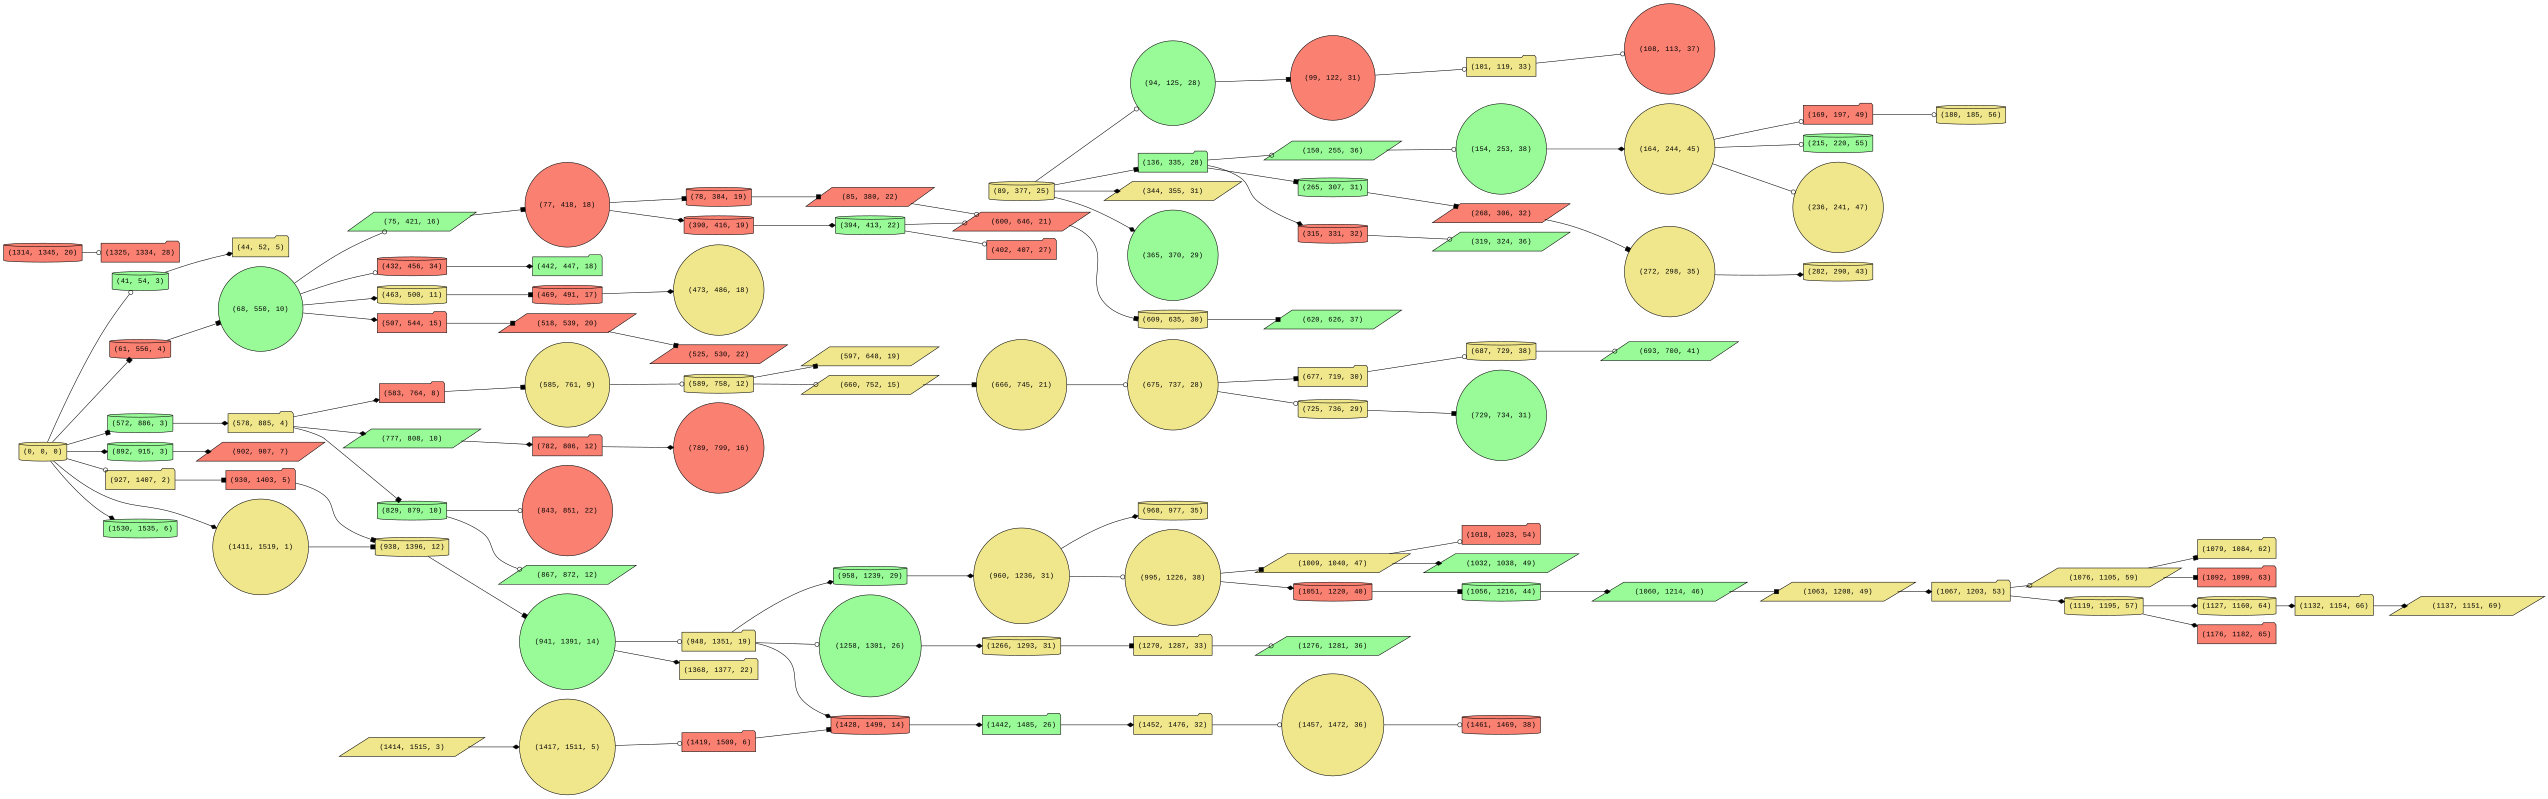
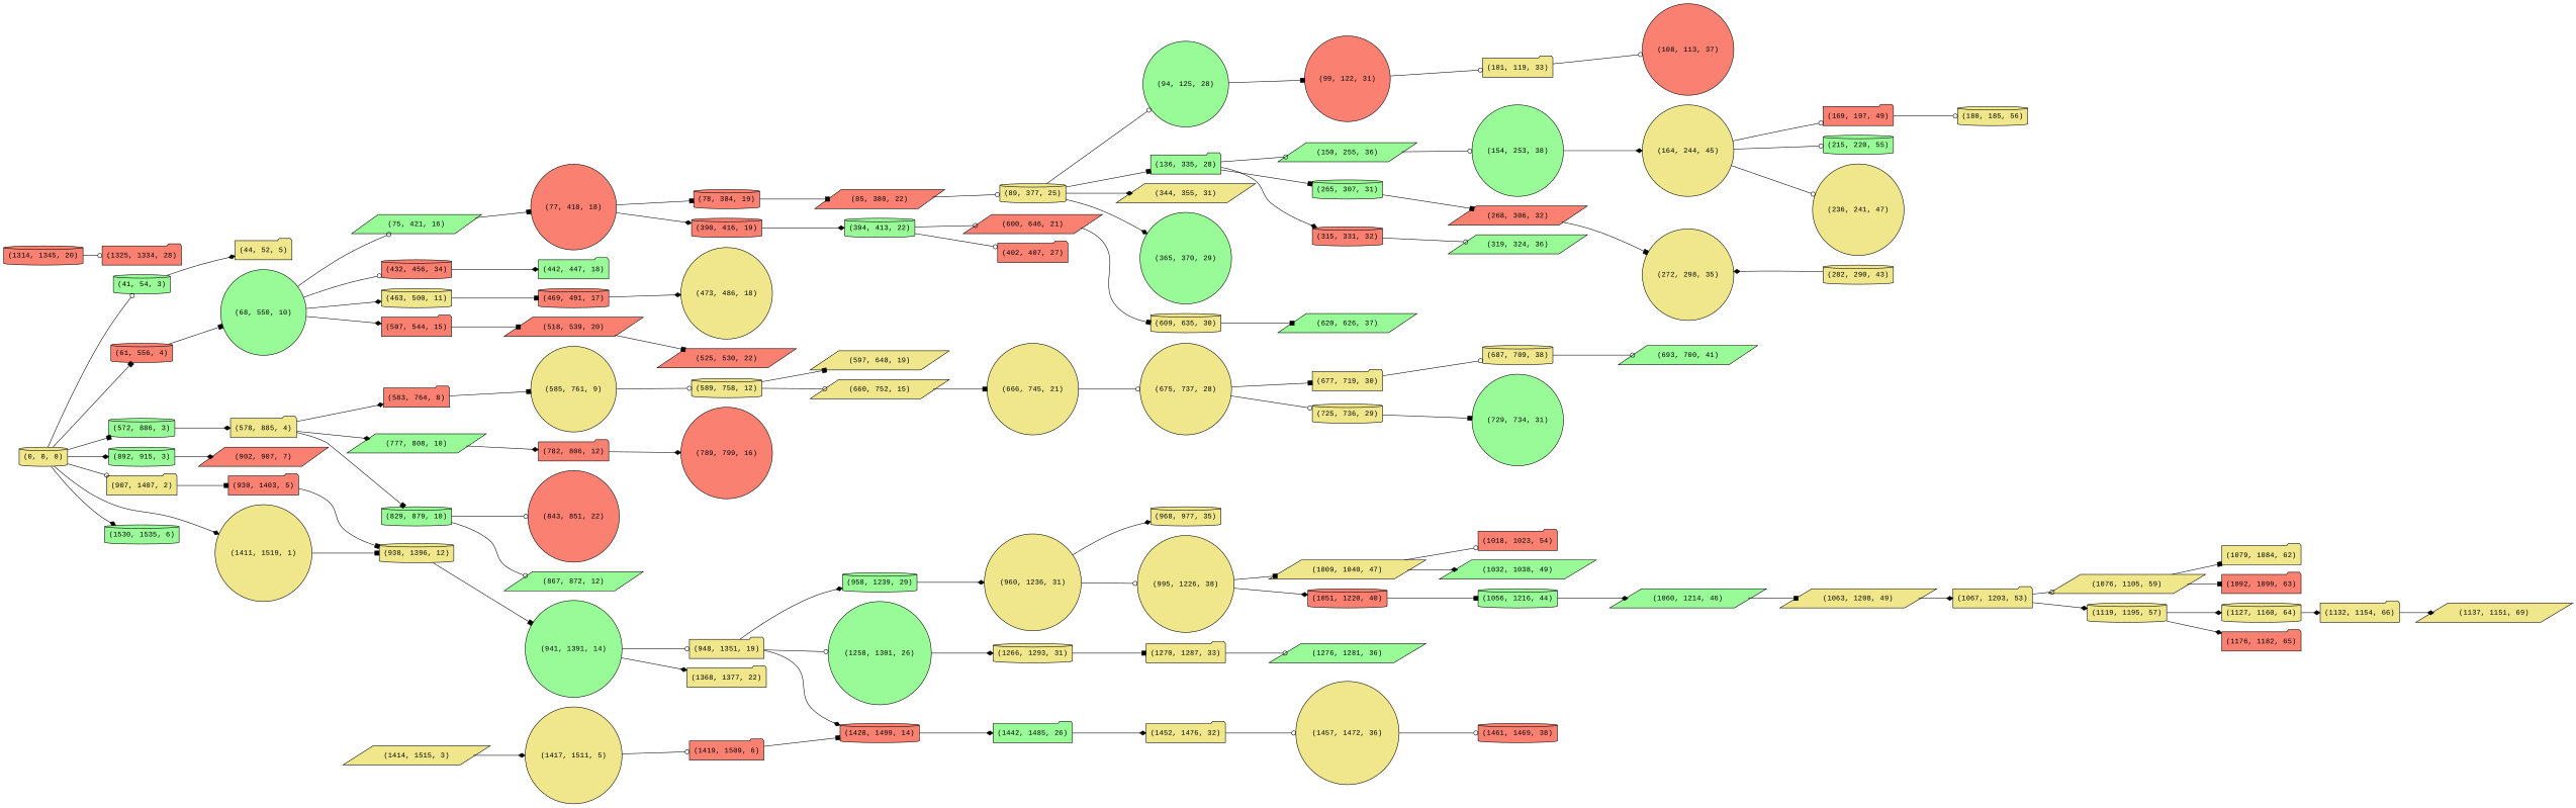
  digraph {
    fontname="Liberation Mono"
    rankdir=LR
    node [fillcolor=khaki fontname="Liberation Mono" shape=cylinder style=filled]
    edge [arrowhead=diamond fontname="Liberation Mono"]
    "(41, 54, 3)" [fillcolor=palegreen]
    "(0, 0, 0)"
    "(61, 556, 4)" [fillcolor=salmon]
    "(572, 886, 3)" [fillcolor=palegreen]
    "(892, 915, 3)" [fillcolor=palegreen]
-   "(927, 1407, 2)" [shape=folder]
+   "(927, 1407, 2)" [shape=folder label="(907, 1407, 2)"]
    "(1411, 1519, 1)" [shape=circle]
    "(1530, 1535, 6)" [fillcolor=palegreen]
    "(44, 52, 5)" [shape=folder]
    "(68, 550, 10)" [fillcolor=palegreen shape=circle]
    "(578, 885, 4)" [shape=folder]
    "(902, 907, 7)" [fillcolor=salmon shape=parallelogram]
    "(930, 1403, 5)" [fillcolor=salmon shape=folder]
    "(938, 1396, 12)"
    "(75, 421, 16)" [fillcolor=palegreen shape=parallelogram]
    n16 [fillcolor=salmon label="(432, 456, 34)"]
    "(463, 500, 11)"
    "(507, 544, 15)" [fillcolor=salmon shape=folder]
    "(77, 418, 18)" [fillcolor=salmon shape=circle]
    "(442, 447, 18)" [fillcolor=palegreen shape=folder]
    "(469, 491, 17)" [fillcolor=salmon]
    "(518, 539, 20)" [fillcolor=salmon shape=parallelogram]
    "(78, 384, 19)" [fillcolor=salmon]
    "(390, 416, 19)" [fillcolor=salmon]
    "(85, 380, 22)" [fillcolor=salmon shape=parallelogram]
    "(394, 413, 22)" [fillcolor=palegreen]
    "(89, 377, 25)"
    "(94, 125, 28)" [fillcolor=palegreen shape=circle]
    "(136, 335, 28)" [fillcolor=palegreen shape=folder]
    "(344, 355, 31)" [shape=parallelogram]
    "(365, 370, 29)" [fillcolor=palegreen shape=circle]
    "(99, 122, 31)" [fillcolor=salmon shape=circle]
    "(150, 255, 36)" [fillcolor=palegreen shape=parallelogram]
    "(265, 307, 31)" [fillcolor=palegreen]
    "(315, 331, 32)" [fillcolor=salmon]
    "(101, 119, 33)" [shape=folder]
    "(108, 113, 37)" [fillcolor=salmon shape=circle]
    "(154, 253, 38)" [fillcolor=palegreen shape=circle]
    "(268, 306, 32)" [fillcolor=salmon shape=parallelogram]
    "(319, 324, 36)" [fillcolor=palegreen shape=parallelogram]
    "(164, 244, 45)" [shape=circle]
    "(169, 197, 49)" [fillcolor=salmon shape=folder]
    "(215, 220, 55)" [fillcolor=palegreen]
    "(236, 241, 47)" [shape=circle]
    "(180, 185, 56)"
    "(272, 298, 35)" [shape=circle]
    "(282, 290, 43)"
    "(402, 407, 27)" [fillcolor=salmon shape=folder]
    "(600, 646, 21)" [fillcolor=salmon shape=parallelogram]
    "(473, 486, 18)" [shape=circle]
    "(525, 530, 22)" [fillcolor=salmon shape=parallelogram]
    "(583, 764, 8)" [fillcolor=salmon shape=folder]
    "(777, 808, 10)" [fillcolor=palegreen shape=parallelogram]
    "(829, 879, 10)" [fillcolor=palegreen]
    "(585, 761, 9)" [shape=circle]
    "(782, 806, 12)" [fillcolor=salmon shape=folder]
    "(843, 851, 22)" [fillcolor=salmon shape=circle]
    "(867, 872, 12)" [fillcolor=palegreen shape=parallelogram]
    "(589, 758, 12)"
    "(597, 648, 19)" [shape=parallelogram]
    "(660, 752, 15)" [shape=parallelogram]
    "(666, 745, 21)" [shape=circle]
    "(609, 635, 30)"
    "(620, 626, 37)" [fillcolor=palegreen shape=parallelogram]
    "(675, 737, 28)" [shape=circle]
    "(677, 719, 30)" [shape=folder]
    "(725, 736, 29)"
-   "(687, 709, 38)" [label="(687, 729, 38)"]
+   "(687, 709, 38)"
    "(729, 734, 31)" [fillcolor=palegreen shape=circle]
    "(693, 700, 41)" [fillcolor=palegreen shape=parallelogram]
    "(789, 799, 16)" [fillcolor=salmon shape=circle]
    "(941, 1391, 14)" [fillcolor=palegreen shape=circle]
    "(948, 1351, 19)" [shape=folder]
    "(1368, 1377, 22)" [shape=folder]
    "(958, 1239, 29)" [fillcolor=palegreen]
    "(1258, 1301, 26)" [fillcolor=palegreen shape=circle]
    "(1428, 1499, 14)" [fillcolor=salmon]
    "(960, 1236, 31)" [shape=circle]
    "(1266, 1293, 31)"
    "(1314, 1345, 20)" [fillcolor=salmon]
    "(1325, 1334, 28)" [fillcolor=salmon shape=folder]
    "(968, 977, 35)"
    "(995, 1226, 38)" [shape=circle]
    "(1009, 1040, 47)" [shape=parallelogram]
    "(1051, 1220, 40)" [fillcolor=salmon]
    "(1018, 1023, 54)" [fillcolor=salmon shape=folder]
    "(1032, 1038, 49)" [fillcolor=palegreen shape=parallelogram]
    "(1056, 1216, 44)" [fillcolor=palegreen]
    "(1060, 1214, 46)" [fillcolor=palegreen shape=parallelogram]
    "(1063, 1208, 49)" [shape=parallelogram]
    "(1067, 1203, 53)" [shape=folder]
    "(1076, 1105, 59)" [shape=parallelogram]
    "(1119, 1195, 57)"
    "(1079, 1084, 62)" [shape=folder]
    "(1092, 1099, 63)" [fillcolor=salmon shape=folder]
    "(1127, 1160, 64)"
    "(1176, 1182, 65)" [fillcolor=salmon shape=folder]
    "(1132, 1154, 66)" [shape=folder]
    "(1137, 1151, 69)" [shape=parallelogram]
    "(1270, 1287, 33)" [shape=folder]
    "(1276, 1281, 36)" [fillcolor=palegreen shape=parallelogram]
    "(1414, 1515, 3)" [shape=parallelogram]
    "(1417, 1511, 5)" [shape=circle]
    "(1419, 1509, 6)" [fillcolor=salmon shape=folder]
    "(1442, 1485, 26)" [fillcolor=palegreen shape=folder]
    "(1452, 1476, 32)" [shape=folder]
    "(1457, 1472, 36)" [shape=circle]
    "(1461, 1469, 38)" [fillcolor=salmon]
    "(41, 54, 3)" -> "(44, 52, 5)"
    "(0, 0, 0)" -> "(41, 54, 3)" [arrowhead=odot]
    "(0, 0, 0)" -> "(61, 556, 4)" [arrowhead=box]
    "(0, 0, 0)" -> "(572, 886, 3)" [arrowhead=box]
    "(0, 0, 0)" -> "(892, 915, 3)"
    "(0, 0, 0)" -> "(927, 1407, 2)" [arrowhead=odot]
    "(0, 0, 0)" -> "(1411, 1519, 1)"
    "(0, 0, 0)" -> "(1530, 1535, 6)"
    "(61, 556, 4)" -> "(68, 550, 10)" [arrowhead=box]
    "(572, 886, 3)" -> "(578, 885, 4)"
    "(892, 915, 3)" -> "(902, 907, 7)"
    "(927, 1407, 2)" -> "(930, 1403, 5)" [arrowhead=box]
    "(1411, 1519, 1)" -> "(938, 1396, 12)" [arrowhead=box]
    "(68, 550, 10)" -> "(75, 421, 16)" [arrowhead=odot]
    "(68, 550, 10)" -> n16 [arrowhead=odot]
    "(68, 550, 10)" -> "(463, 500, 11)"
    "(68, 550, 10)" -> "(507, 544, 15)"
    "(578, 885, 4)" -> "(583, 764, 8)"
    "(578, 885, 4)" -> "(777, 808, 10)"
    "(578, 885, 4)" -> "(829, 879, 10)" [arrowhead=box]
    "(930, 1403, 5)" -> "(938, 1396, 12)" [arrowhead=box]
    "(938, 1396, 12)" -> "(941, 1391, 14)" [arrowhead=box]
    "(75, 421, 16)" -> "(77, 418, 18)" [arrowhead=box]
    n16 -> "(442, 447, 18)"
    "(463, 500, 11)" -> "(469, 491, 17)" [arrowhead=box]
    "(507, 544, 15)" -> "(518, 539, 20)" [arrowhead=box]
    "(77, 418, 18)" -> "(78, 384, 19)" [arrowhead=box]
    "(77, 418, 18)" -> "(390, 416, 19)"
    "(469, 491, 17)" -> "(473, 486, 18)"
    "(518, 539, 20)" -> "(525, 530, 22)" [arrowhead=box]
    "(78, 384, 19)" -> "(85, 380, 22)" [arrowhead=box]
    "(390, 416, 19)" -> "(394, 413, 22)"
-   "(85, 380, 22)" -> "(600, 646, 21)" [arrowhead=odot]
+   "(85, 380, 22)" -> "(89, 377, 25)" [arrowhead=odot]
    "(394, 413, 22)" -> "(402, 407, 27)" [arrowhead=odot]
    "(394, 413, 22)" -> "(600, 646, 21)" [arrowhead=odot]
    "(89, 377, 25)" -> "(94, 125, 28)" [arrowhead=odot]
    "(89, 377, 25)" -> "(136, 335, 28)" [arrowhead=box]
    "(89, 377, 25)" -> "(344, 355, 31)"
    "(89, 377, 25)" -> "(365, 370, 29)"
    "(94, 125, 28)" -> "(99, 122, 31)" [arrowhead=box]
    "(136, 335, 28)" -> "(150, 255, 36)" [arrowhead=odot]
    "(136, 335, 28)" -> "(265, 307, 31)" [arrowhead=box]
    "(136, 335, 28)" -> "(315, 331, 32)"
    "(99, 122, 31)" -> "(101, 119, 33)" [arrowhead=odot]
    "(150, 255, 36)" -> "(154, 253, 38)" [arrowhead=odot]
    "(265, 307, 31)" -> "(268, 306, 32)" [arrowhead=box]
    "(315, 331, 32)" -> "(319, 324, 36)" [arrowhead=odot]
    "(101, 119, 33)" -> "(108, 113, 37)" [arrowhead=odot]
    "(154, 253, 38)" -> "(164, 244, 45)"
    "(268, 306, 32)" -> "(272, 298, 35)" [arrowhead=box]
    "(164, 244, 45)" -> "(169, 197, 49)" [arrowhead=odot]
    "(164, 244, 45)" -> "(215, 220, 55)" [arrowhead=odot]
    "(164, 244, 45)" -> "(236, 241, 47)" [arrowhead=odot]
    "(169, 197, 49)" -> "(180, 185, 56)" [arrowhead=odot]
-   "(272, 298, 35)" -> "(282, 290, 43)"
+   "(282, 290, 43)" -> "(272, 298, 35)"
    "(600, 646, 21)" -> "(609, 635, 30)" [arrowhead=box]
    "(583, 764, 8)" -> "(585, 761, 9)" [arrowhead=box]
    "(777, 808, 10)" -> "(782, 806, 12)"
    "(829, 879, 10)" -> "(843, 851, 22)" [arrowhead=odot]
    "(829, 879, 10)" -> "(867, 872, 12)" [arrowhead=odot]
    "(585, 761, 9)" -> "(589, 758, 12)" [arrowhead=odot]
    "(782, 806, 12)" -> "(789, 799, 16)"
    "(589, 758, 12)" -> "(597, 648, 19)" [arrowhead=box]
    "(589, 758, 12)" -> "(660, 752, 15)" [arrowhead=odot]
    "(660, 752, 15)" -> "(666, 745, 21)" [arrowhead=box]
    "(666, 745, 21)" -> "(675, 737, 28)" [arrowhead=odot]
    "(609, 635, 30)" -> "(620, 626, 37)" [arrowhead=box]
    "(675, 737, 28)" -> "(677, 719, 30)" [arrowhead=box]
    "(675, 737, 28)" -> "(725, 736, 29)" [arrowhead=odot]
    "(677, 719, 30)" -> "(687, 709, 38)" [arrowhead=odot]
    "(725, 736, 29)" -> "(729, 734, 31)" [arrowhead=box]
    "(687, 709, 38)" -> "(693, 700, 41)" [arrowhead=odot]
    "(941, 1391, 14)" -> "(948, 1351, 19)" [arrowhead=odot]
    "(941, 1391, 14)" -> "(1368, 1377, 22)"
    "(948, 1351, 19)" -> "(958, 1239, 29)"
    "(948, 1351, 19)" -> "(1258, 1301, 26)" [arrowhead=odot]
    "(948, 1351, 19)" -> "(1428, 1499, 14)"
    "(958, 1239, 29)" -> "(960, 1236, 31)"
    "(1258, 1301, 26)" -> "(1266, 1293, 31)"
    "(1428, 1499, 14)" -> "(1442, 1485, 26)"
    "(960, 1236, 31)" -> "(968, 977, 35)"
    "(960, 1236, 31)" -> "(995, 1226, 38)" [arrowhead=odot]
    "(1266, 1293, 31)" -> "(1270, 1287, 33)" [arrowhead=box]
    "(1314, 1345, 20)" -> "(1325, 1334, 28)" [arrowhead=odot]
    "(995, 1226, 38)" -> "(1009, 1040, 47)" [arrowhead=box]
    "(995, 1226, 38)" -> "(1051, 1220, 40)"
    "(1009, 1040, 47)" -> "(1018, 1023, 54)" [arrowhead=odot]
    "(1009, 1040, 47)" -> "(1032, 1038, 49)"
    "(1051, 1220, 40)" -> "(1056, 1216, 44)" [arrowhead=box]
    "(1056, 1216, 44)" -> "(1060, 1214, 46)"
    "(1060, 1214, 46)" -> "(1063, 1208, 49)" [arrowhead=box]
    "(1063, 1208, 49)" -> "(1067, 1203, 53)"
    "(1067, 1203, 53)" -> "(1076, 1105, 59)" [arrowhead=odot]
    "(1067, 1203, 53)" -> "(1119, 1195, 57)"
    "(1076, 1105, 59)" -> "(1079, 1084, 62)" [arrowhead=box]
    "(1076, 1105, 59)" -> "(1092, 1099, 63)" [arrowhead=box]
    "(1119, 1195, 57)" -> "(1127, 1160, 64)"
    "(1119, 1195, 57)" -> "(1176, 1182, 65)"
    "(1127, 1160, 64)" -> "(1132, 1154, 66)"
    "(1132, 1154, 66)" -> "(1137, 1151, 69)"
    "(1270, 1287, 33)" -> "(1276, 1281, 36)" [arrowhead=odot]
    "(1414, 1515, 3)" -> "(1417, 1511, 5)"
    "(1417, 1511, 5)" -> "(1419, 1509, 6)" [arrowhead=odot]
    "(1419, 1509, 6)" -> "(1428, 1499, 14)" [arrowhead=box]
    "(1442, 1485, 26)" -> "(1452, 1476, 32)"
    "(1452, 1476, 32)" -> "(1457, 1472, 36)" [arrowhead=odot]
    "(1457, 1472, 36)" -> "(1461, 1469, 38)" [arrowhead=odot]
  }
